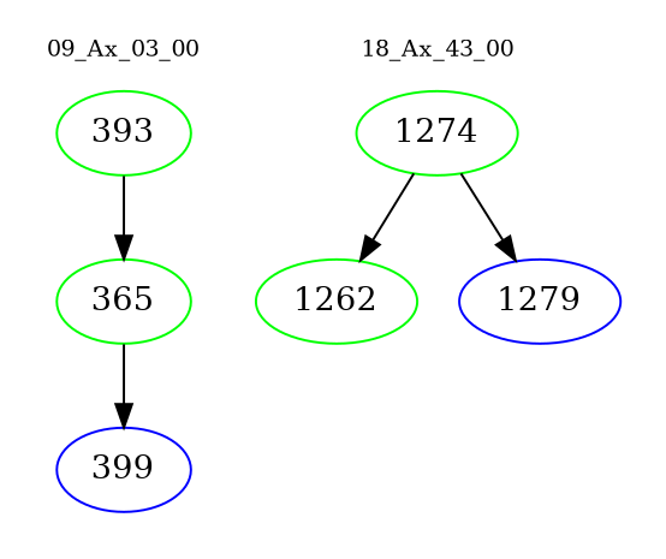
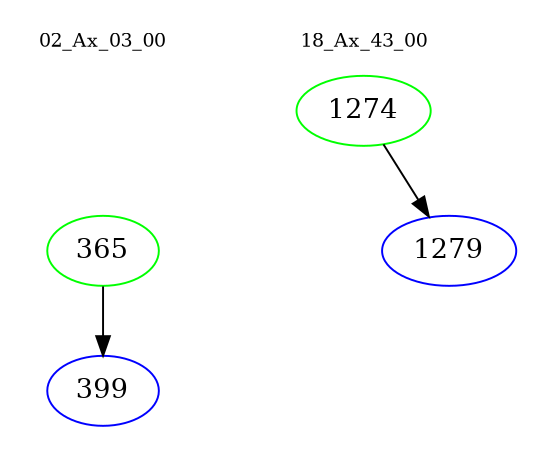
  digraph {
    node [color=green]
    edge [color=black]
-   n1 [label=393]
    n2 [label=365]
    n3 [color=blue label=399]
    n4 [label=1274]
-   n5 [label=1262]
    n6 [color=blue label=1279]
    subgraph cluster_1 {
      color=white
      fontsize=10
-     label="09_Ax_03_00"
-     n1
+     label="02_Ax_03_00"
      n2
      n3
    }
    subgraph cluster_2 {
      color=white
      fontsize=10
      label="18_Ax_43_00"
      n4
-     n5
      n6
    }
-   n1 -> n2
    n2 -> n3
-   n4 -> n5
    n4 -> n6
  }
